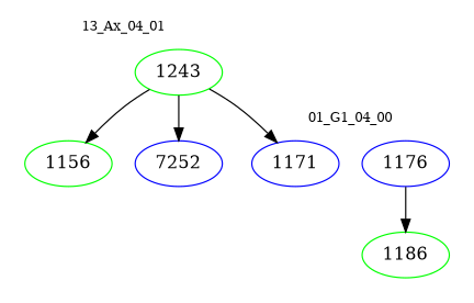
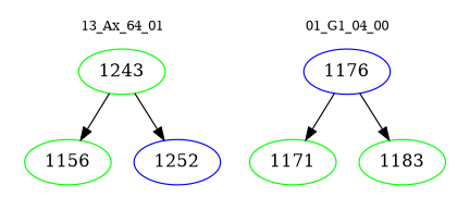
  digraph {
    node [color=green]
    edge [color=black]
    n1 [label=1243]
    n2 [label=1156]
-   n3 [color=blue label=7252]
+   n3 [color=blue label=1252]
    n4 [color=blue label=1176]
-   n5 [color=blue label=1171]
-   n6 [label=1186]
+   n5 [label=1171]
+   n6 [label=1183]
    subgraph cluster_1 {
      color=white
      fontsize=10
-     label="13_Ax_04_01"
+     label="13_Ax_64_01"
      n1
      n2
      n3
    }
    subgraph cluster_2 {
      color=white
      fontsize=10
      label="01_G1_04_00"
      n4
      n5
      n6
    }
    n1 -> n2
    n1 -> n3
-   n1 -> n5
+   n4 -> n5
    n4 -> n6
  }
